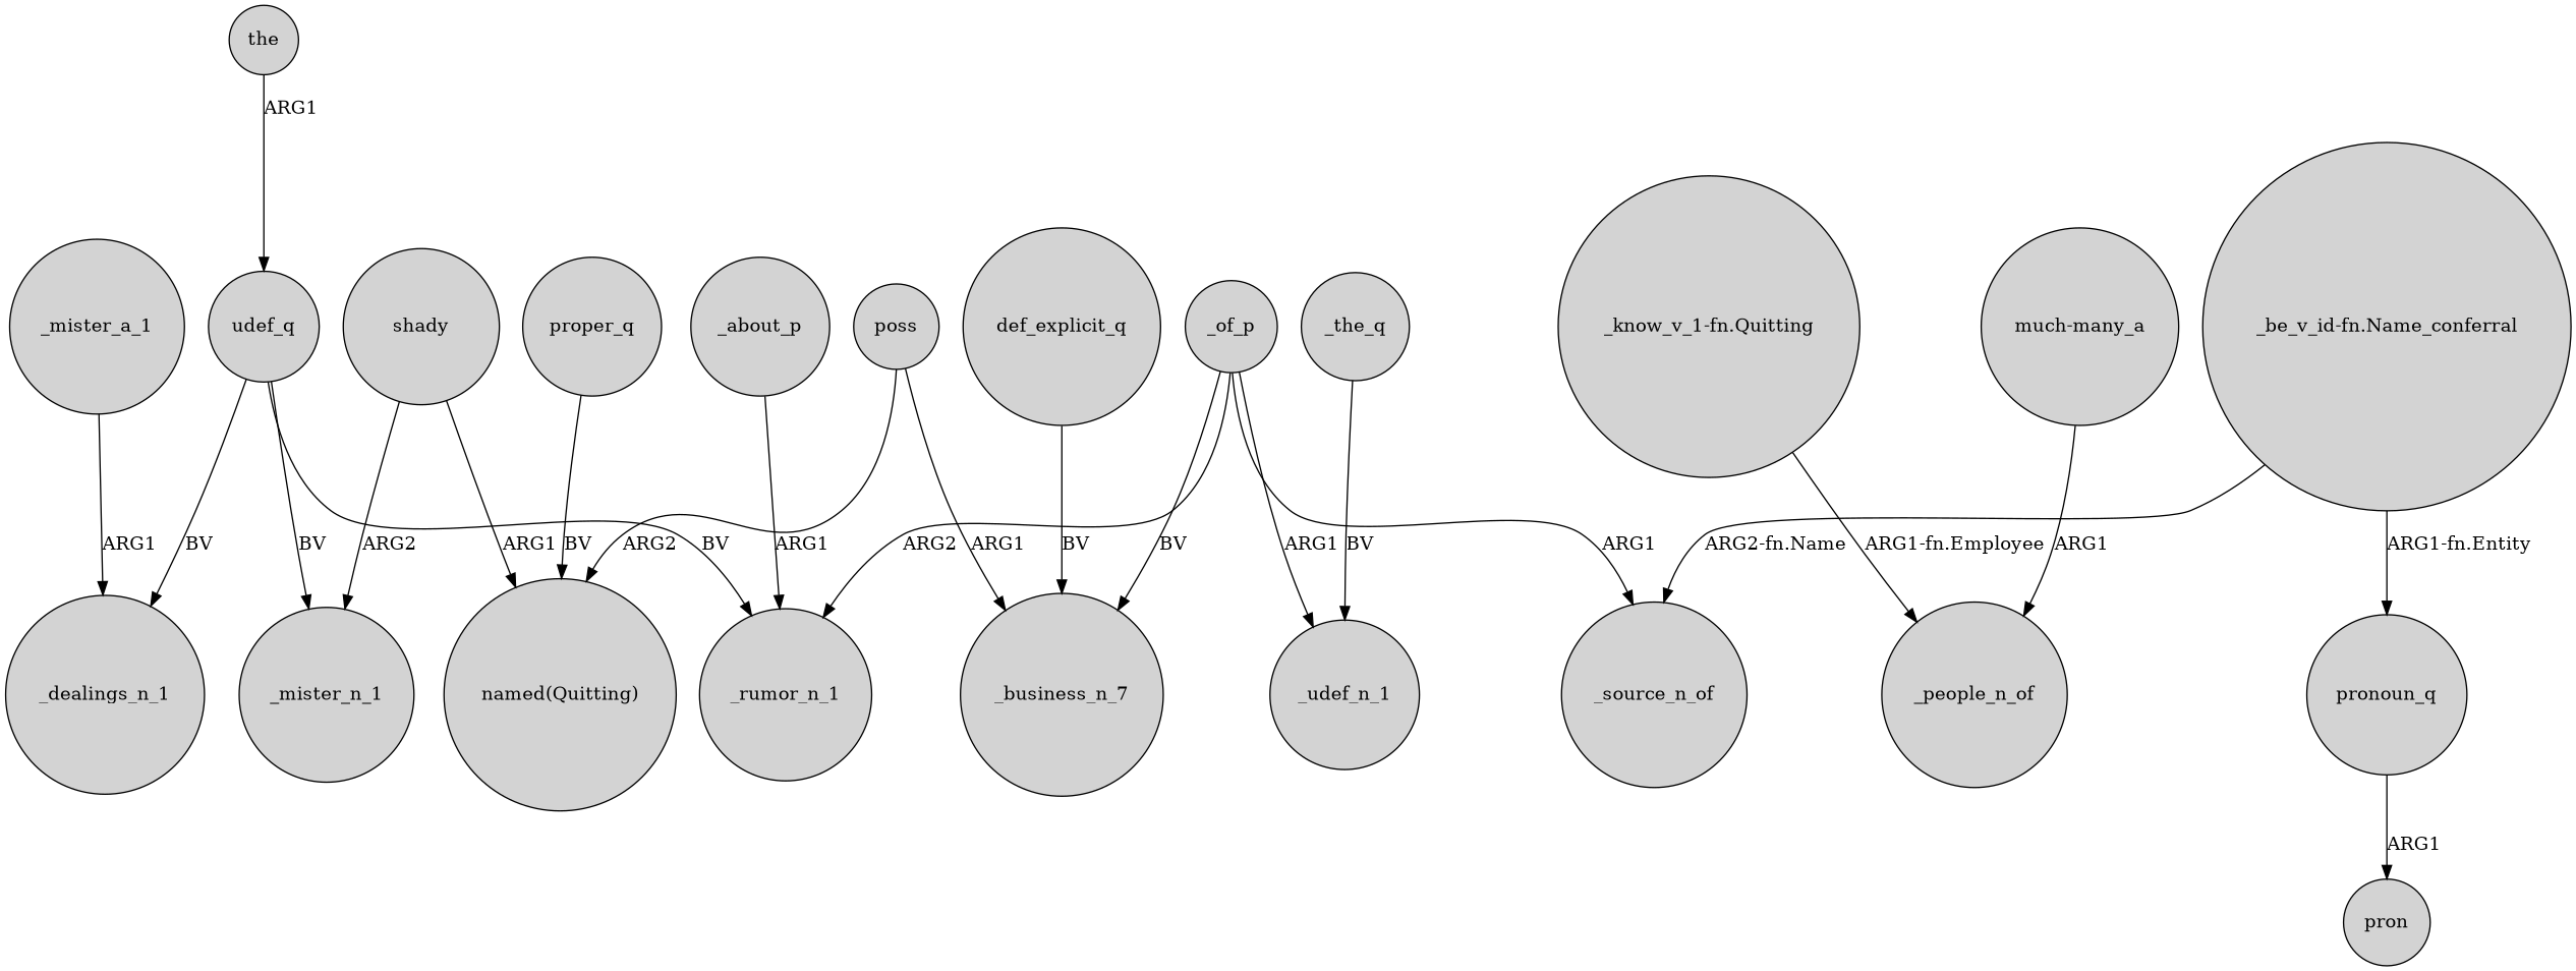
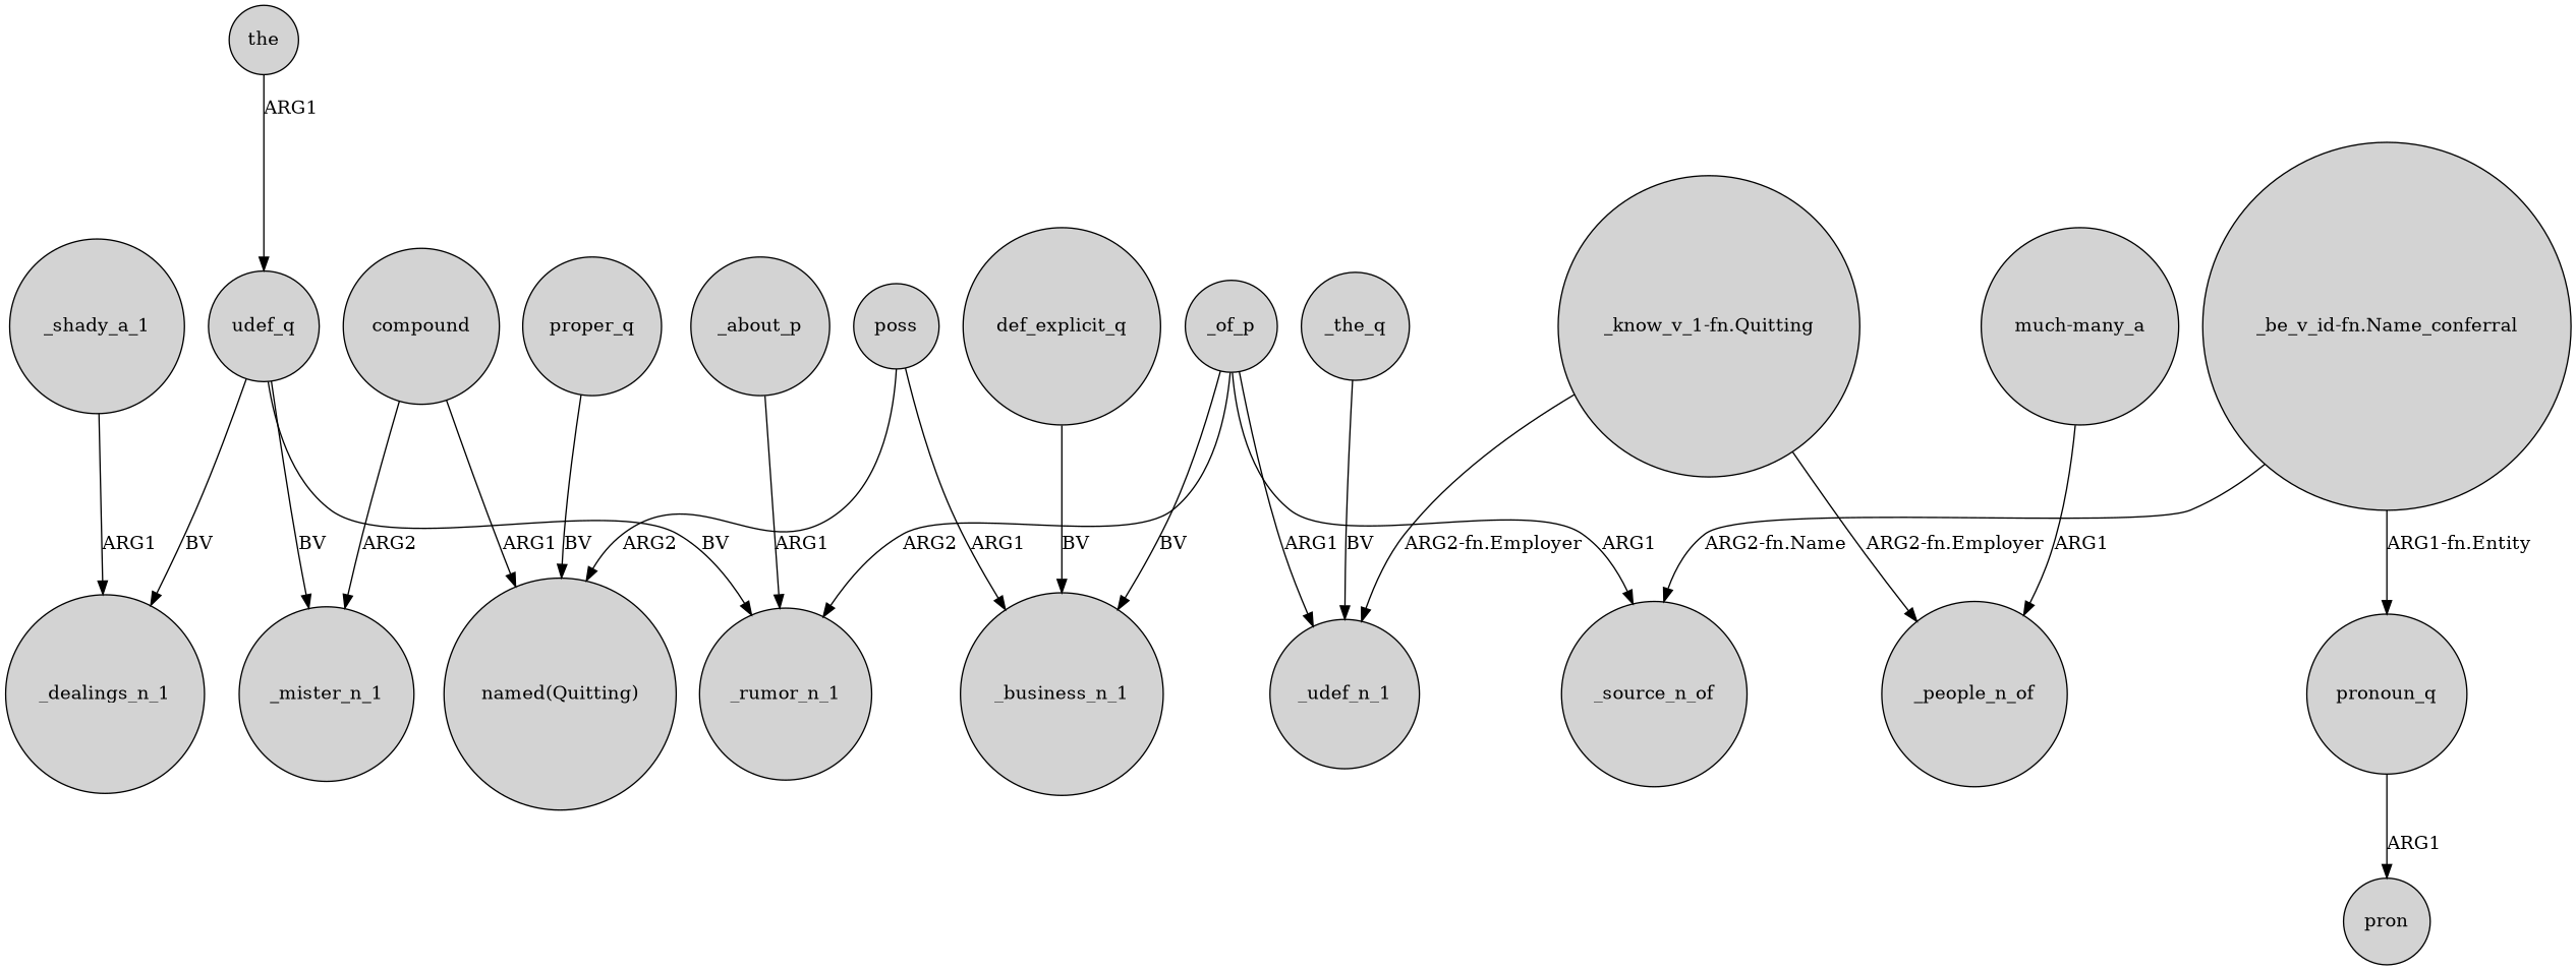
  digraph {
    node [shape=circle style=filled]
    udef_q
    _dealings_n_1
    _mister_n_1
    _rumor_n_1
    def_explicit_q
-   _business_n_1 [label=_business_n_7]
+   _business_n_1
    _about_p
-   compound [label=shady]
+   compound
    n9 [label="named(Quitting)"]
    poss
    "_know_v_1-fn.Quitting"
    _people_n_of
    n13 [label=_udef_n_1]
    "_be_v_id-fn.Name_conferral"
    _source_n_of
    pronoun_q
    _of_p
    pron
    "much-many_a"
-   _shady_a_1 [label=_mister_a_1]
+   _shady_a_1
    proper_q
    _the_q
    n23 [label=the]
    udef_q -> _dealings_n_1 [label=BV]
    udef_q -> _mister_n_1 [label=BV]
    udef_q -> _rumor_n_1 [label=BV]
    def_explicit_q -> _business_n_1 [label=BV]
    _about_p -> _rumor_n_1 [label=ARG1]
    compound -> _mister_n_1 [label=ARG2]
    compound -> n9 [label=ARG1]
    poss -> _business_n_1 [label=ARG1]
    poss -> n9 [label=ARG2]
-   "_know_v_1-fn.Quitting" -> _people_n_of [label="ARG1-fn.Employee"]
+   "_know_v_1-fn.Quitting" -> _people_n_of [label="ARG2-fn.Employer"]
+   "_know_v_1-fn.Quitting" -> n13 [label="ARG2-fn.Employer"]
    "_be_v_id-fn.Name_conferral" -> _source_n_of [label="ARG2-fn.Name"]
    "_be_v_id-fn.Name_conferral" -> pronoun_q [label="ARG1-fn.Entity"]
    pronoun_q -> pron [label=ARG1]
    _of_p -> _rumor_n_1 [label=ARG2]
    _of_p -> _business_n_1 [label=BV]
    _of_p -> n13 [label=ARG1]
    _of_p -> _source_n_of [label=ARG1]
    "much-many_a" -> _people_n_of [label=ARG1]
    _shady_a_1 -> _dealings_n_1 [label=ARG1]
    proper_q -> n9 [label=BV]
    _the_q -> n13 [label=BV]
    n23 -> udef_q [label=ARG1]
  }
